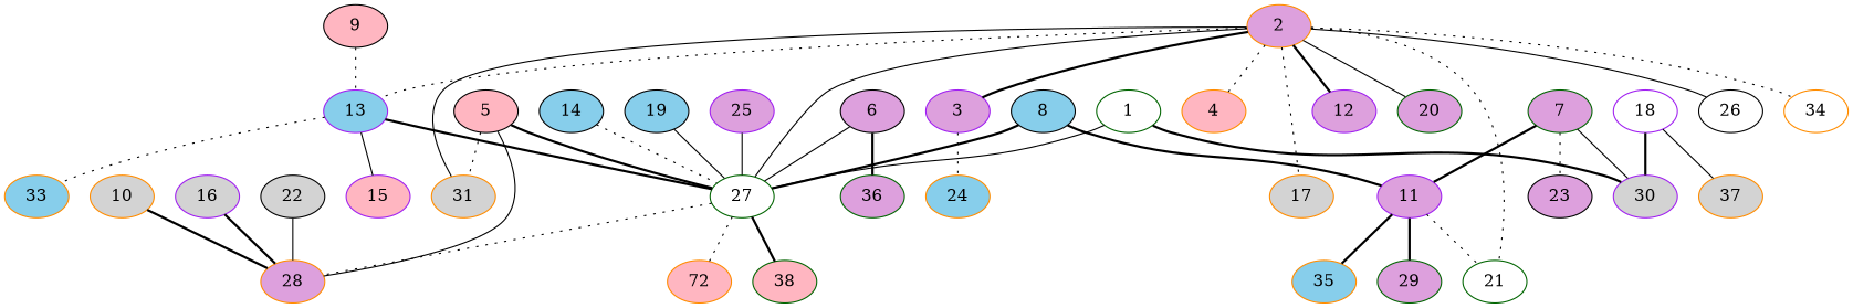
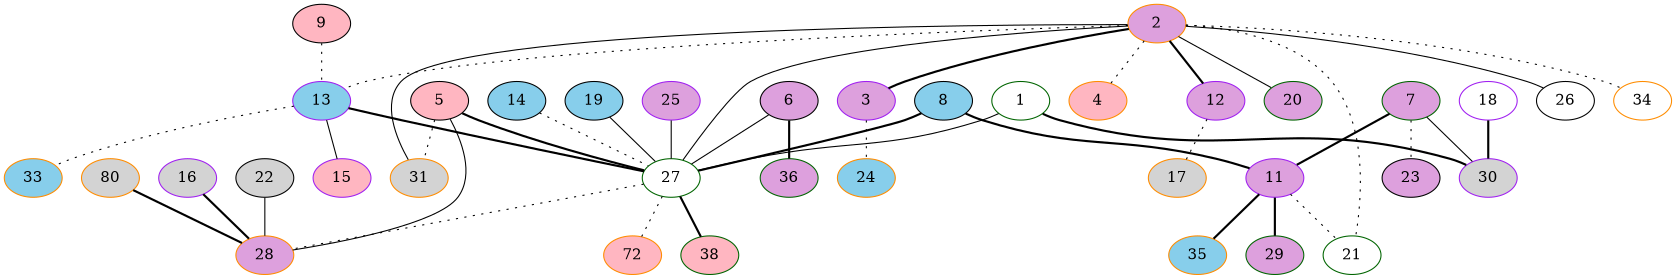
  graph {
    node [color=darkorange fillcolor=plum style=filled]
    edge [style=bold weight=1.0]
    1 [color=darkgreen fillcolor=white]
    27 [color=darkgreen fillcolor=white]
    30 [color=purple fillcolor=lightgrey]
    28
    n5 [fillcolor=lightpink label=72]
    38 [color=darkgreen fillcolor=lightpink]
    2
    3 [color=purple]
    4 [fillcolor=lightpink]
    12 [color=purple]
    13 [color=purple fillcolor=skyblue]
    17 [fillcolor=lightgrey]
    20 [color=darkgreen]
    21 [color=darkgreen fillcolor=white]
    26 [color=black fillcolor=white]
    31 [fillcolor=lightgrey]
    34 [fillcolor=white]
    24 [fillcolor=skyblue]
    15 [color=purple fillcolor=lightpink]
    33 [fillcolor=skyblue]
    5 [color=black fillcolor=lightpink]
    6 [color=black]
    36 [color=darkgreen]
    7 [color=darkgreen]
    11 [color=purple]
    23 [color=black]
    29 [color=darkgreen]
    35 [fillcolor=skyblue]
    8 [color=black fillcolor=skyblue]
    9 [color=black fillcolor=lightpink]
-   10 [fillcolor=lightgrey]
+   10 [fillcolor=lightgrey label=80]
    14 [color=black fillcolor=skyblue]
    16 [color=purple fillcolor=lightgrey]
    18 [color=purple fillcolor=white]
-   37 [fillcolor=lightgrey]
    19 [color=black fillcolor=skyblue]
    22 [color=black fillcolor=lightgrey]
    25 [color=purple]
    1 -- 27 [style=solid]
    1 -- 30
    27 -- 28 [style=dotted]
    27 -- n5 [style=dotted]
    27 -- 38
    2 -- 27 [style=solid]
    2 -- 3
    2 -- 4 [style=dotted]
    2 -- 12
    2 -- 13 [style=dotted]
-   2 -- 17 [style=dotted]
+   12 -- 17 [style=dotted]
    2 -- 20 [style=solid]
    2 -- 21 [style=dotted]
    2 -- 26 [style=solid]
    2 -- 31 [style=solid]
    2 -- 34 [style=dotted]
    3 -- 24 [style=dotted]
    13 -- 27
    13 -- 15 [style=solid]
    13 -- 33 [style=dotted]
    5 -- 27
    5 -- 28 [style=solid]
    5 -- 31 [style=dotted]
    6 -- 27 [style=solid]
    6 -- 36
    7 -- 30 [style=solid]
    7 -- 11
    7 -- 23 [style=dotted]
    11 -- 21 [style=dotted]
    11 -- 29
    11 -- 35
    8 -- 27 [weight=2.0]
    8 -- 11
    9 -- 13 [style=dotted]
    10 -- 28
    14 -- 27 [style=dotted]
    16 -- 28
    18 -- 30
-   18 -- 37 [style=solid]
    19 -- 27 [style=solid]
    22 -- 28 [style=solid]
    25 -- 27 [style=solid]
  }
